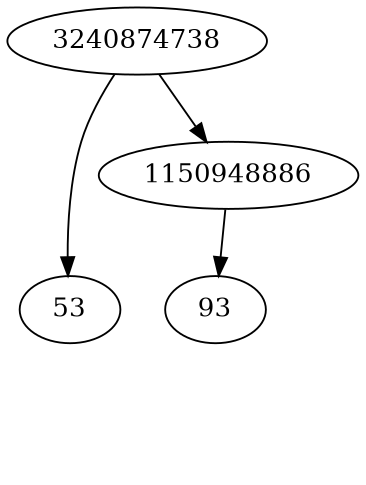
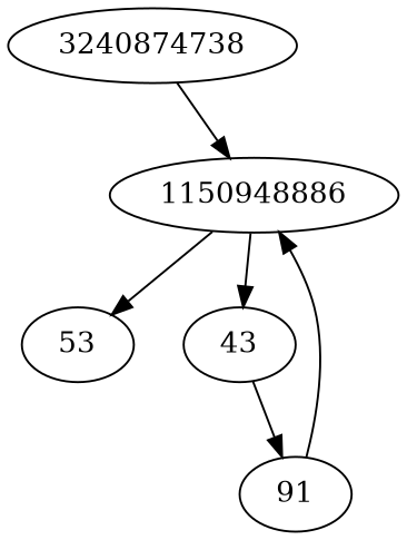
  strict digraph {
    3240874738
    1150948886
    n3 [label=53]
-   93
+   93 [label=43]
+   91
    3240874738 -> 1150948886
-   3240874738 -> n3
+   1150948886 -> n3
    1150948886 -> 93
+   93 -> 91
+   91 -> 1150948886
  }
